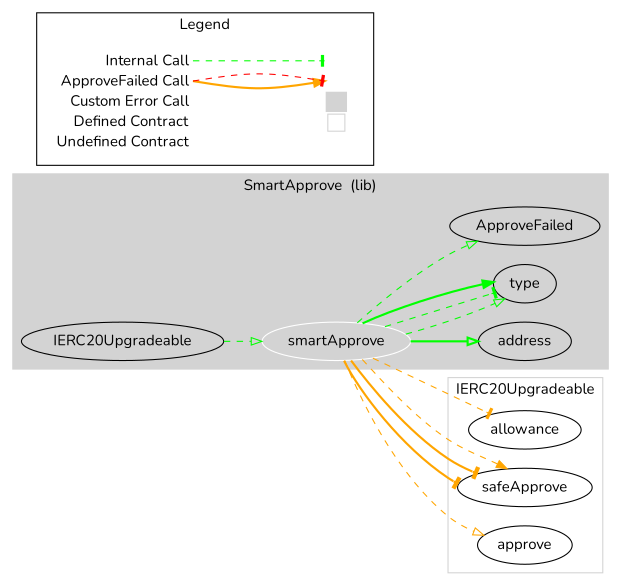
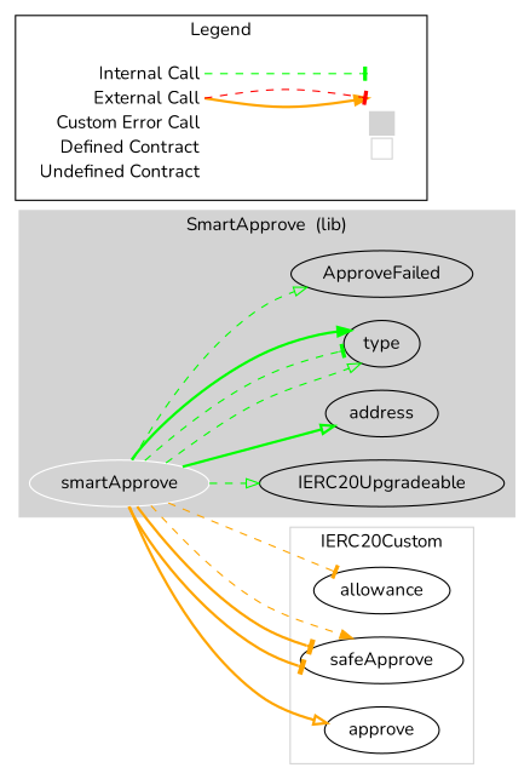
  digraph {
    compound=true
    fontname=Nunito
    rankdir=LR
    node [fontname=Nunito]
    edge [arrowhead=tee color=green fontname=Nunito style=dashed]
    n1 [color=white label=smartApprove]
    n2 [label=IERC20Upgradeable]
    n3 [label=address]
    n4 [label=type]
    n5 [label=ApproveFailed]
    n6 [label=allowance]
    n7 [label=safeApprove]
    n8 [label=approve]
-   n9 [label=<<table border="0" cellpadding="2" cellspacing="0" cellborder="0">   <tr><td align="right" port="i1">Internal Call</td></tr>   <tr><td align="right" port="i2">ApproveFailed Call</td></tr>   <tr><td align="right" port="i2">Custom Error Call</td></tr>   <tr><td align="right" port="i3">Defined Contract</td></tr>   <tr><td align="right" port="i4">Undefined Contract</td></tr>   </table>> shape=plaintext]
+   n9 [label=<<table border="0" cellpadding="2" cellspacing="0" cellborder="0">   <tr><td align="right" port="i1">Internal Call</td></tr>   <tr><td align="right" port="i2">External Call</td></tr>   <tr><td align="right" port="i2">Custom Error Call</td></tr>   <tr><td align="right" port="i3">Defined Contract</td></tr>   <tr><td align="right" port="i4">Undefined Contract</td></tr>   </table>> shape=plaintext]
    n10 [label=<<table border="0" cellpadding="2" cellspacing="0" cellborder="0">   <tr><td port="i1">&nbsp;&nbsp;&nbsp;</td></tr>   <tr><td port="i2">&nbsp;&nbsp;&nbsp;</td></tr>   <tr><td port="i3" bgcolor="lightgray">&nbsp;&nbsp;&nbsp;</td></tr>   <tr><td port="i4">     <table border="1" cellborder="0" cellspacing="0" cellpadding="7" color="lightgray">       <tr>        <td></td>       </tr>      </table>   </td></tr>   </table>> shape=plaintext]
    subgraph cluster_1 {
      bgcolor=lightgray
      color=lightgray
      label="SmartApprove  (lib)"
      style=filled
      n1
      n2
      n3
      n4
      n5
    }
    subgraph cluster_2 {
      color=lightgray
-     label=IERC20Upgradeable
+     label=IERC20Custom
      n6
      n7
      n8
    }
    subgraph cluster_3 {
      label=Legend
      n9
      n10
    }
-   n2 -> n1 [arrowhead=onormal]
+   n1 -> n2 [arrowhead=onormal]
    n1 -> n3 [arrowhead=onormal style=bold]
    n1 -> n4 [arrowhead=onormal]
    n1 -> n4
    n1 -> n4 [arrowhead=normal style=bold]
    n1 -> n5 [arrowhead=onormal]
    n1 -> n6 [color=orange]
    n1 -> n7 [color=orange style=bold]
    n1 -> n7 [color=orange style=bold]
    n1 -> n7 [arrowhead=normal color=orange]
-   n1 -> n8 [arrowhead=onormal color=orange]
+   n1 -> n8 [arrowhead=onormal color=orange style=bold]
    n9 -> n10 [headport="i1:w" tailport="i1:e"]
    n9 -> n10 [arrowhead=normal color=orange headport="i2:w" style=bold tailport="i2:e"]
    n9 -> n10 [color=red headport="i2:w" tailport="i2:e"]
  }
